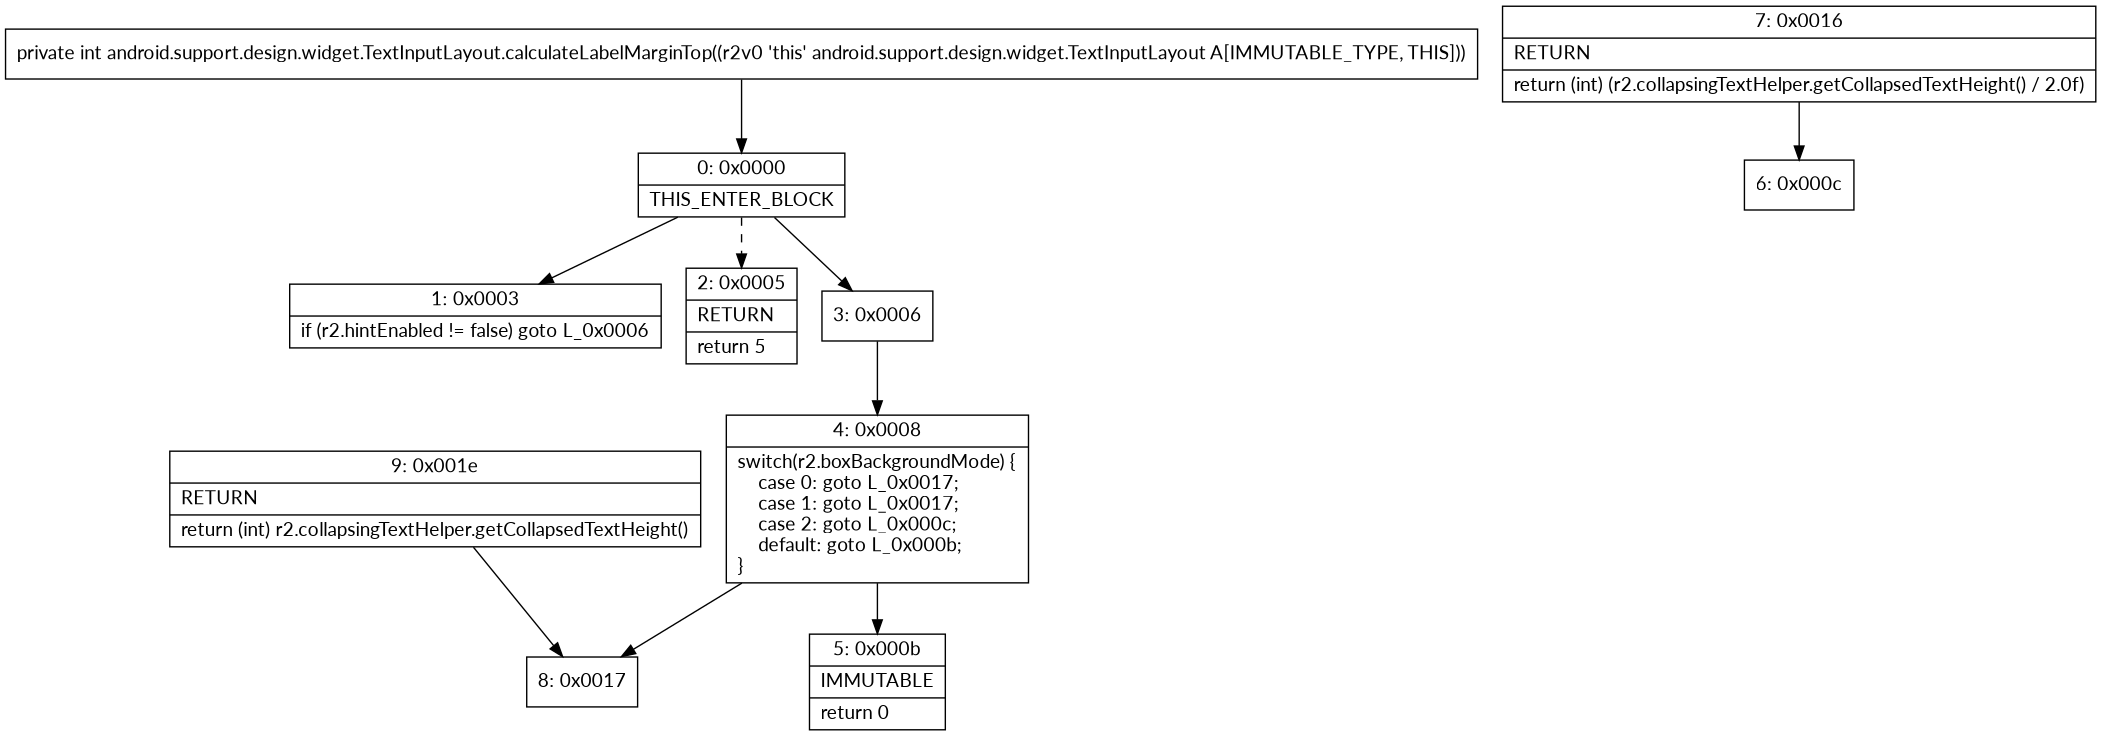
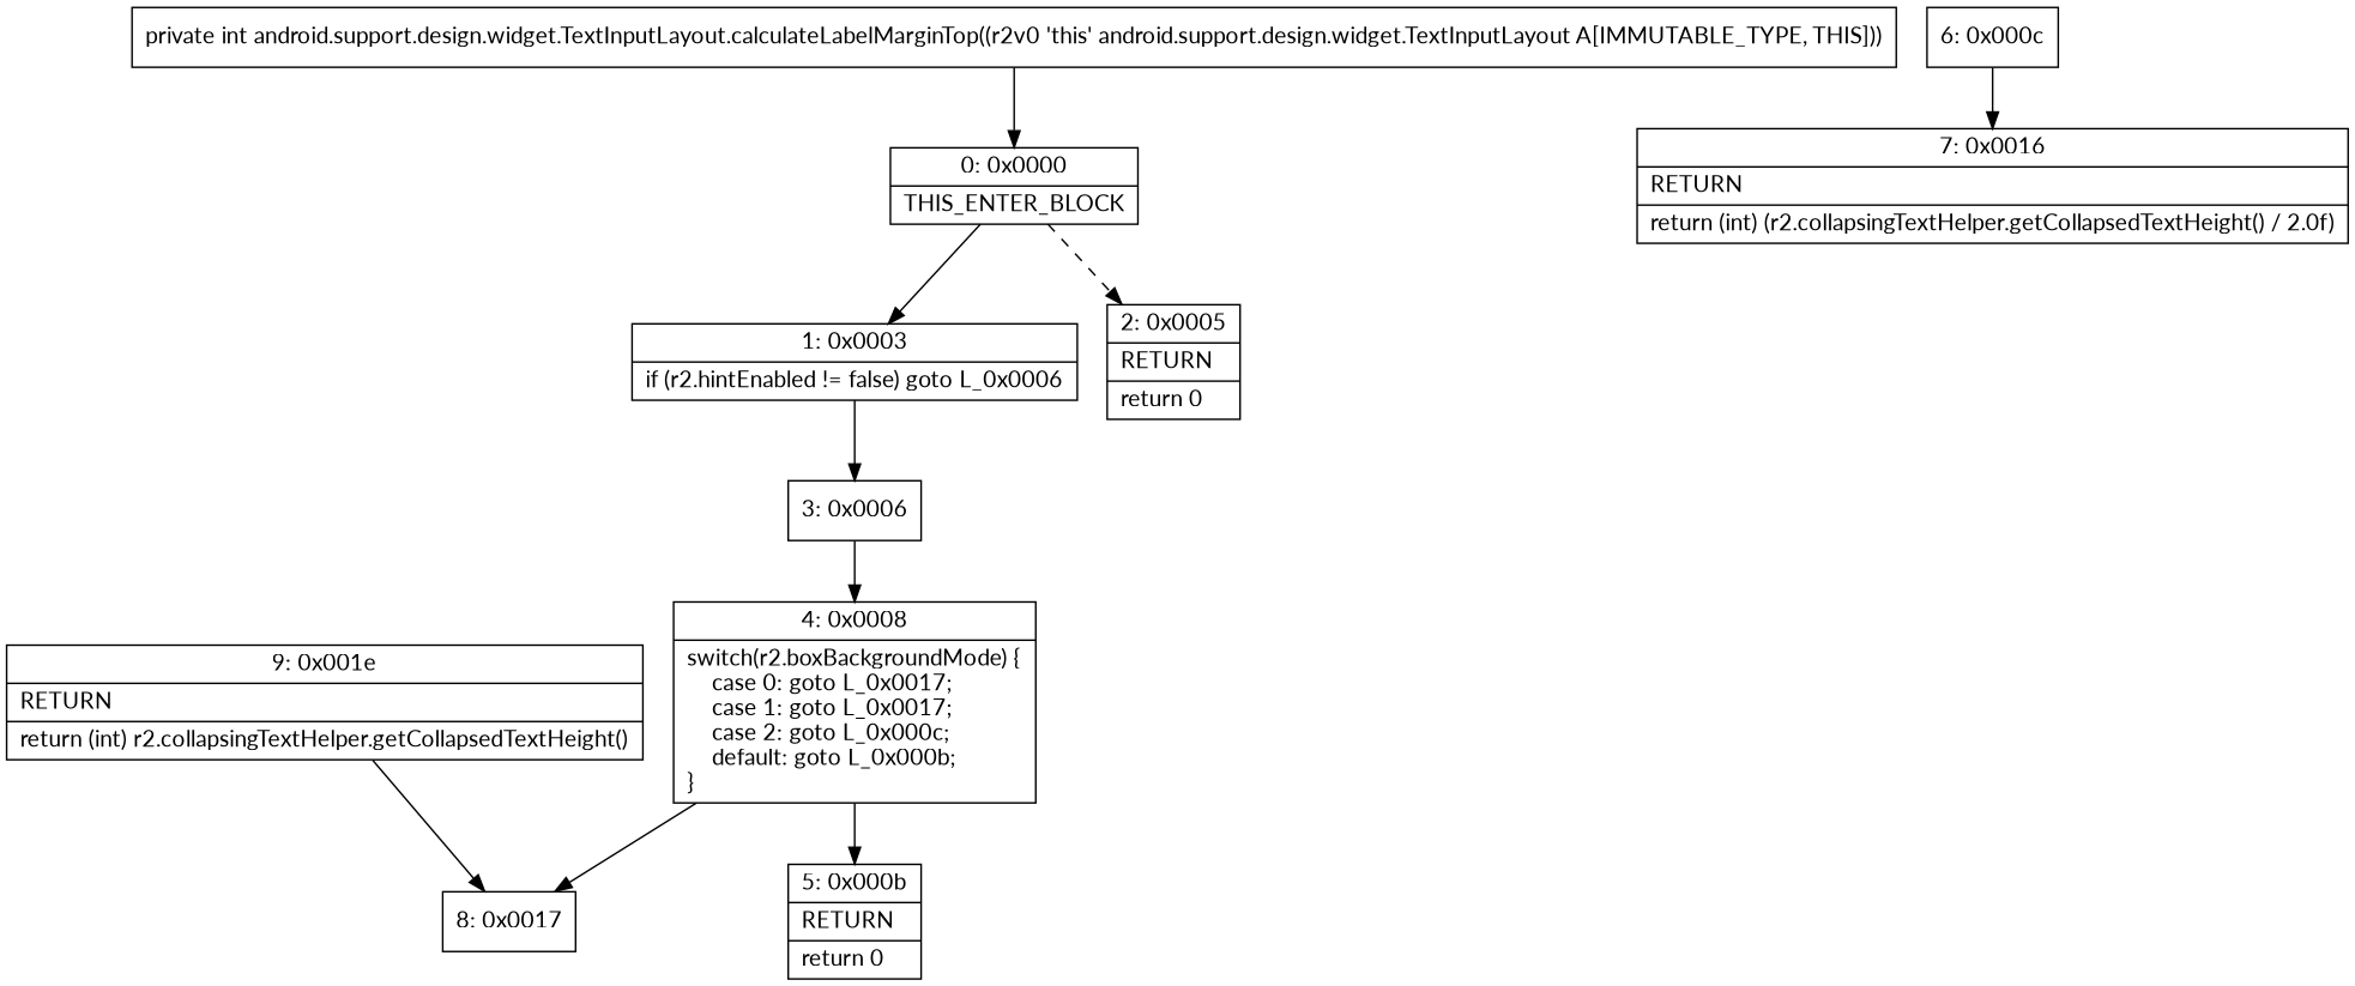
  digraph {
    fontname=Lato
    node [fontname=Lato shape=record]
    edge [fontname=Lato]
    n1 [label="{0\:\ 0x0000|THIS_ENTER_BLOCK\l}"]
    n2 [label="{1\:\ 0x0003|if (r2.hintEnabled != false) goto L_0x0006\l}"]
-   n3 [label="{2\:\ 0x0005|RETURN\l|return 5\l}"]
+   n3 [label="{2\:\ 0x0005|RETURN\l|return 0\l}"]
    n4 [label="{3\:\ 0x0006}"]
    n5 [label="{4\:\ 0x0008|switch(r2.boxBackgroundMode) \{\l    case 0: goto L_0x0017;\l    case 1: goto L_0x0017;\l    case 2: goto L_0x000c;\l    default: goto L_0x000b;\l\}\l}"]
-   n6 [label="{5\:\ 0x000b|IMMUTABLE\l|return 0\l}"]
+   n6 [label="{5\:\ 0x000b|RETURN\l|return 0\l}"]
    n7 [label="{8\:\ 0x0017}"]
    n8 [label="{6\:\ 0x000c}"]
    n9 [label="{7\:\ 0x0016|RETURN\l|return (int) (r2.collapsingTextHelper.getCollapsedTextHeight() \/ 2.0f)\l}"]
    n10 [label="{9\:\ 0x001e|RETURN\l|return (int) r2.collapsingTextHelper.getCollapsedTextHeight()\l}"]
    n11 [label="{private int android.support.design.widget.TextInputLayout.calculateLabelMarginTop((r2v0 'this' android.support.design.widget.TextInputLayout A[IMMUTABLE_TYPE, THIS])) }"]
    n1 -> n2
    n1 -> n3 [style=dashed]
-   n1 -> n4
+   n2 -> n4
    n4 -> n5
    n5 -> n6
    n5 -> n7
-   n9 -> n8
+   n8 -> n9
    n10 -> n7
    n11 -> n1
  }
